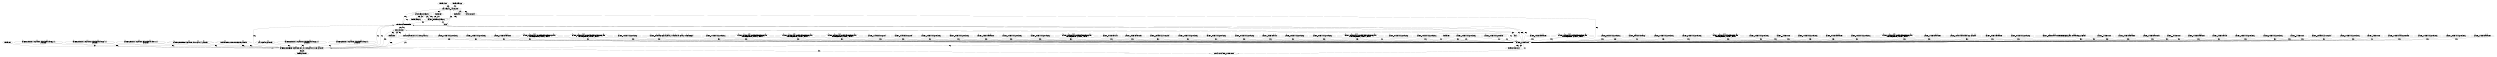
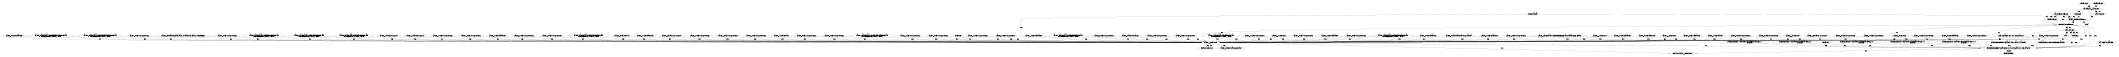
  digraph {
    n1 [label="(Call,*buffer_prop = &drv_ctx.ip_buf)"]
    n2 [label="(Call,set_buffer_req(buffer_prop))"]
    n3 [label="(MethodReturn,OMX_ERRORTYPE)"]
    n4 [label="(Block,)"]
    n5 [label="(Call,&drv_ctx.ip_buf)"]
    n6 [label="(Call,eRet = set_buffer_req(buffer_prop))"]
    n7 [label="(Identifier,buffer_prop)"]
    n8 [label="(Return,return eRet;)"]
    n9 [label="(Call,eRet != OMX_ErrorNone)"]
    n10 [label="(Call,DEBUG_PRINT_ERROR(\"set_parameter: Error: 0x%x, setting param 0x%x\", eRet, paramIndex))"]
-   n11 [label="(ControlStructure,if (eRet != OMX_ErrorNone))"]
+   n11 [label="(ControlStructure,if (get != OMX_ErrorNone))"]
    n12 [label="(Identifier,OMX_ErrorNone)"]
    n13 [label="(Identifier,paramIndex)"]
    n14 [label="(Identifier,eRet)"]
    n15 [label="(Block,)"]
    n16 [label="(Call,eRet = OMX_ErrorNone)"]
    n17 [label="(Call,(unsigned long)paramIndex)"]
    n18 [label="(Call,eRet = OMX_ErrorInvalidComponentName)"]
    n19 [label="(Call,eRet = OMX_ErrorUnsupportedSetting)"]
    n20 [label="(Call,eRet = OMX_ErrorUnsupportedSetting)"]
    n21 [label="(Call,DEBUG_PRINT_LOW(\"set_parameter: OMX_IndexParamVideoMpeg2 %d\",\n                                       paramIndex))"]
    n22 [label="(Call,eRet = OMX_ErrorBadParameter)"]
    n23 [label="(Call,eRet = OMX_ErrorUnsupportedSetting)"]
    n24 [label="(Call,eRet = OMX_ErrorUnsupportedSetting)"]
    n25 [label="(Call,eRet = OMX_ErrorBadParameter)"]
    n26 [label="(Call,eRet = enable_extradata(VDEC_EXTRADATA_MB_ERROR_MAP, false,\n ((QOMX_ENABLETYPE *)paramData)->bEnable))"]
    n27 [label="(Call,DEBUG_PRINT_LOW(\"set_parameter: OMX_IndexParamVideoAvc %d\",\n                                     paramIndex))"]
    n28 [label="(Call,eRet = enable_extradata(OMX_FRAMEDIMENSION_EXTRADATA, false,\n ((QOMX_ENABLETYPE *)paramData)->bEnable))"]
    n29 [label="(Call,eRet = OMX_ErrorUnsupportedSetting)"]
    n30 [label="(Call,eRet = enable_adaptive_playback(pParams->nMaxFrameWidth, pParams->nMaxFrameHeight))"]
    n31 [label="(Call,eRet = OMX_ErrorUnsupportedSetting)"]
    n32 [label="(Call,eRet = enable_extradata(OMX_INTERLACE_EXTRADATA, false,\n ((QOMX_ENABLETYPE *)paramData)->bEnable))"]
    n33 [label="(Identifier,drv_ctx)"]
    n34 [label="(Call,eRet = enable_extradata(OMX_FRAMEPACK_EXTRADATA, false,\n ((QOMX_ENABLETYPE *)paramData)->bEnable))"]
    n35 [label="(Call,eRet = enable_extradata(OMX_BITSINFO_EXTRADATA, false,\n ((QOMX_ENABLETYPE *)paramData)->bEnable))"]
    n36 [label="(Call,eRet = is_video_session_supported())"]
    n37 [label="(Call,eRet = is_video_session_supported())"]
    n38 [label="(Call,eRet = OMX_ErrorUnsupportedSetting)"]
    n39 [label="(Call,eRet = OMX_ErrorUnsupportedSetting)"]
    n40 [label="(Identifier,eRet)"]
    n41 [label="(Call,eRet = OMX_ErrorBadParameter)"]
    n42 [label="(Call,eRet = OMX_ErrorUnsupportedSetting)"]
    n43 [label="(Call,eRet = OMX_ErrorUnsupportedSetting)"]
    n44 [label="(Call,eRet = enable_extradata(OMX_EXTNUSER_EXTRADATA, false,\n ((QOMX_ENABLETYPE *)paramData)->bEnable))"]
    n45 [label="(Call,eRet = OMX_ErrorHardware)"]
    n46 [label="(Call,eRet = OMX_ErrorBadPortIndex)"]
    n47 [label="(Call,eRet = get_buffer_req(&drv_ctx.op_buf))"]
    n48 [label="(Call,eRet = OMX_ErrorUnsupportedSetting)"]
    n49 [label="(Call,eRet = OMX_ErrorUnsupportedSetting)"]
    n50 [label="(Call,eRet = OMX_ErrorUnsupportedSetting)"]
    n51 [label="(Call,DEBUG_PRINT_LOW(\"set_parameter: OMX_IndexParamVideoH263 %d\",\n                                      paramIndex))"]
    n52 [label="(Call,DEBUG_PRINT_LOW(\"set_parameter: OMX_IndexParamVideoMpeg4 %d\",\n                                       paramIndex))"]
    n53 [label="(Call,DEBUG_PRINT_LOW(\"set_parameter: QOMX_IndexParamVideoMvc %d\",\n                                     paramIndex))"]
    n54 [label="(Call,eRet = OMX_ErrorHardware)"]
    n55 [label="(Call,eRet =OMX_ErrorUnsupportedSetting)"]
    n56 [label="(Call,eRet =OMX_ErrorUnsupportedSetting)"]
    n57 [label="(Call,eRet = enable_extradata(OMX_MPEG2SEQDISP_EXTRADATA, false,\n ((QOMX_ENABLETYPE *)paramData)->bEnable))"]
    n58 [label="(Call,eRet = OMX_ErrorUnsupportedSetting)"]
    n59 [label="(Call,eRet = OMX_ErrorUnsupportedSetting)"]
    n60 [label="(Identifier,eRet)"]
    n61 [label="(Call,eRet = OMX_ErrorUnsupportedSetting)"]
    n62 [label="(Call,eRet = OMX_ErrorUnsupportedIndex)"]
-   n63 [label="(Identifier,false)"]
+   n63 [label="(Identifier,paramData)"]
    n64 [label="(Call,DEBUG_PRINT_ERROR(\"Setparameter: unknown param %d\", paramIndex))"]
    n65 [label="(MethodParameterIn,OMX_IN OMX_INDEXTYPE paramIndex)"]
    n66 [label="(Call,eRet = OMX_ErrorBadParameter)"]
    n67 [label="(Call,eRet = enable_extradata(OMX_TIMEINFO_EXTRADATA, false,\n ((QOMX_ENABLETYPE *)paramData)->bEnable))"]
    n68 [label="(Call,eRet =OMX_ErrorUnsupportedSetting)"]
    n69 [label="(Call,eRet = enable_smoothstreaming())"]
    n70 [label="(Call,eRet = OMX_ErrorUnsupportedSetting)"]
    n71 [label="(Call,eRet =OMX_ErrorUnsupportedSetting)"]
    n72 [label="(Literal,\"set_parameter: Error: 0x%x, setting param 0x%x\")"]
    n73 [label="(Call,eRet = enable_extradata(OMX_QP_EXTRADATA, false,\n ((QOMX_ENABLETYPE *)paramData)->bEnable))"]
    n74 [label="(Call,eRet = OMX_ErrorUnsupportedSetting)"]
    n75 [label="(Call,eRet == OMX_ErrorNone)"]
    n76 [label="(Call,eRet = OMX_ErrorUnsupportedSetting)"]
    n77 [label="(Identifier,eRet)"]
    n78 [label="(Call,eRet = OMX_ErrorBadParameter)"]
    n79 [label="(Call,eRet = OMX_ErrorUnsupportedSetting)"]
    n80 [label="(Call,eRet = enable_extradata(OMX_FRAMEINFO_EXTRADATA, false,\n ((QOMX_ENABLETYPE *)paramData)->bEnable))"]
    n81 [label="(Call,eRet = OMX_ErrorBadParameter)"]
    n82 [label="(Call,eRet = use_android_native_buffer(hComp, paramData))"]
    n83 [label="(Call,eRet = OMX_ErrorBadParameter)"]
    n84 [label="(Identifier,buffer_prop)"]
    n85 [label="(Call,eRet = OMX_ErrorUnsupportedSetting)"]
    n86 [label="(Call,eRet = enable_extradata(OMX_PORTDEF_EXTRADATA, false, extradataIndexType->bEnabled))"]
    n87 [label="(Call,eRet == OMX_ErrorNone)"]
    n88 [label="(Call,eRet = OMX_ErrorBadParameter)"]
    n89 [label="(Call,eRet = OMX_ErrorBadPortIndex)"]
    n90 [label="(Call,eRet == OMX_ErrorNone)"]
    n91 [label="(Call,eRet = OMX_ErrorBadParameter)"]
    n92 [label="(Call,eRet = OMX_ErrorHardware)"]
    n93 [label="(Call,eRet = OMX_ErrorUnsupportedSetting)"]
    n94 [label="(Call,eRet =OMX_ErrorUnsupportedSetting)"]
    n95 [label="(Call,eRet == OMX_ErrorNone)"]
    n96 [label="(Call,eRet = get_buffer_req(&drv_ctx.op_buf))"]
    n97 [label="(Call,eRet = OMX_ErrorUnsupportedSetting)"]
    n1 -> n2 [label="DDG: "]
    n1 -> n3 [label="DDG: "]
    n1 -> n4 [label="AST: "]
    n1 -> n5 [label="CFG: "]
    n2 -> n3 [label="DDG: "]
    n2 -> n6 [label="AST: "]
    n2 -> n6 [label="DDG: "]
    n2 -> n7 [label="CFG: "]
    n3 -> n8 [label="CFG: "]
    n5 -> n1 [label="AST: "]
-   n6 -> n2 [label="CFG: "]
    n6 -> n3 [label="DDG: "]
    n6 -> n4 [label="AST: "]
    n7 -> n2 [label="AST: "]
    n8 -> n3 [label="DDG: "]
    n8 -> n14 [label="CFG: "]
    n8 -> n15 [label="AST: "]
    n9 -> n3 [label="DDG: "]
    n9 -> n3 [label="DDG: "]
    n9 -> n3 [label="DDG: "]
    n9 -> n8 [label="DDG: "]
    n9 -> n10 [label="DDG: "]
    n9 -> n11 [label="AST: "]
    n9 -> n12 [label="CFG: "]
    n10 -> n3 [label="DDG: "]
    n10 -> n3 [label="DDG: "]
    n10 -> n3 [label="DDG: "]
    n10 -> n8 [label="DDG: "]
    n10 -> n11 [label="AST: "]
    n10 -> n13 [label="CFG: "]
    n12 -> n9 [label="AST: "]
    n13 -> n10 [label="AST: "]
    n14 -> n8 [label="AST: "]
    n14 -> n8 [label="DDG: "]
    n14 -> n9 [label="CFG: "]
    n14 -> n10 [label="CFG: "]
    n16 -> n9 [label="DDG: "]
    n17 -> n10 [label="DDG: "]
-   n18 -> n9 [label="DDG: "]
+   n9 -> n18 [label="DDG: "]
    n19 -> n9 [label="DDG: "]
    n20 -> n9 [label="DDG: "]
    n21 -> n10 [label="DDG: "]
    n22 -> n9 [label="DDG: "]
    n23 -> n9 [label="DDG: "]
    n24 -> n9 [label="DDG: "]
    n25 -> n9 [label="DDG: "]
    n26 -> n9 [label="DDG: "]
    n27 -> n10 [label="DDG: "]
    n28 -> n9 [label="DDG: "]
    n29 -> n9 [label="DDG: "]
    n30 -> n9 [label="DDG: "]
    n31 -> n9 [label="DDG: "]
    n32 -> n9 [label="DDG: "]
    n33 -> n1 [label="CFG: "]
    n34 -> n9 [label="DDG: "]
    n35 -> n9 [label="DDG: "]
    n36 -> n9 [label="DDG: "]
    n37 -> n9 [label="DDG: "]
    n38 -> n9 [label="DDG: "]
    n39 -> n9 [label="DDG: "]
    n40 -> n10 [label="AST: "]
    n41 -> n9 [label="DDG: "]
    n42 -> n9 [label="DDG: "]
    n43 -> n9 [label="DDG: "]
    n44 -> n9 [label="DDG: "]
    n45 -> n9 [label="DDG: "]
    n46 -> n9 [label="DDG: "]
    n47 -> n9 [label="DDG: "]
    n48 -> n9 [label="DDG: "]
    n49 -> n9 [label="DDG: "]
    n50 -> n9 [label="DDG: "]
    n51 -> n10 [label="DDG: "]
    n52 -> n10 [label="DDG: "]
    n53 -> n10 [label="DDG: "]
    n54 -> n9 [label="DDG: "]
    n55 -> n9 [label="DDG: "]
    n56 -> n9 [label="DDG: "]
    n57 -> n9 [label="DDG: "]
    n58 -> n9 [label="DDG: "]
    n59 -> n9 [label="DDG: "]
    n60 -> n9 [label="AST: "]
    n61 -> n9 [label="DDG: "]
    n62 -> n9 [label="DDG: "]
    n63 -> n6 [label="CFG: "]
    n63 -> n9 [label="DDG: "]
    n64 -> n10 [label="DDG: "]
    n65 -> n10 [label="DDG: "]
    n66 -> n9 [label="DDG: "]
    n67 -> n9 [label="DDG: "]
    n68 -> n9 [label="DDG: "]
    n69 -> n9 [label="CFG: "]
    n70 -> n9 [label="DDG: "]
    n71 -> n9 [label="DDG: "]
    n72 -> n9 [label="CFG: "]
    n72 -> n10 [label="AST: "]
    n73 -> n9 [label="DDG: "]
    n74 -> n9 [label="DDG: "]
    n75 -> n9 [label="DDG: "]
    n75 -> n9 [label="DDG: "]
    n76 -> n9 [label="DDG: "]
    n77 -> n6 [label="AST: "]
    n78 -> n9 [label="DDG: "]
    n79 -> n9 [label="DDG: "]
    n80 -> n9 [label="DDG: "]
    n81 -> n9 [label="DDG: "]
    n82 -> n9 [label="DDG: "]
    n83 -> n9 [label="DDG: "]
    n84 -> n1 [label="AST: "]
    n85 -> n9 [label="DDG: "]
    n86 -> n9 [label="DDG: "]
    n87 -> n9 [label="DDG: "]
    n87 -> n9 [label="DDG: "]
    n88 -> n9 [label="DDG: "]
    n89 -> n9 [label="DDG: "]
    n90 -> n9 [label="DDG: "]
    n90 -> n9 [label="DDG: "]
    n91 -> n9 [label="DDG: "]
    n92 -> n9 [label="DDG: "]
    n93 -> n9 [label="DDG: "]
    n94 -> n9 [label="DDG: "]
    n95 -> n9 [label="DDG: "]
    n95 -> n9 [label="DDG: "]
    n96 -> n9 [label="DDG: "]
    n97 -> n9 [label="DDG: "]
  }
